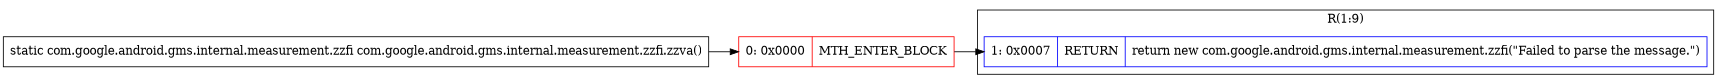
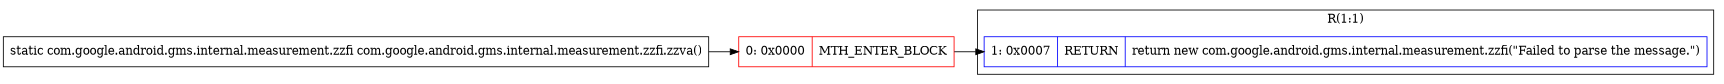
  digraph {
    rankdir=LR
    node [shape=record]
    n1 [color=blue label="{1\:\ 0x0007|RETURN\l|return new com.google.android.gms.internal.measurement.zzfi(\"Failed to parse the message.\")\l}"]
    n2 [color=red label="{0\:\ 0x0000|MTH_ENTER_BLOCK\l}"]
    n3 [label="{static com.google.android.gms.internal.measurement.zzfi com.google.android.gms.internal.measurement.zzfi.zzva() }"]
    subgraph cluster_1 {
-     label="R(1:9)"
+     label="R(1:1)"
      n1
    }
    n2 -> n1
    n3 -> n2
  }
